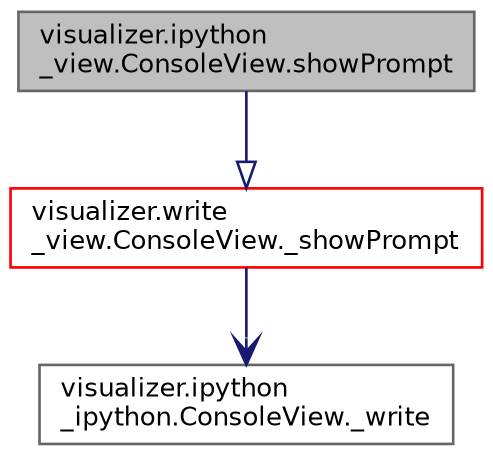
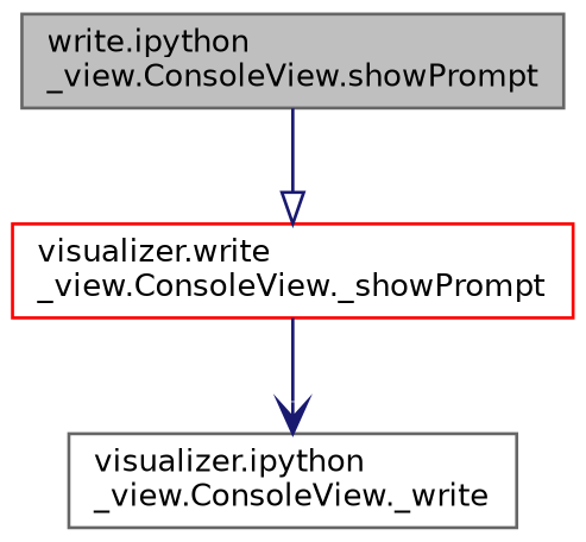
  digraph {
    rankdir=TB
    node [color=gray40 fillcolor=white fontname=Helvetica fontsize=10 shape=record style=filled]
    edge [color=midnightblue fontname=Helvetica fontsize=10 labelfontname=Helvetica labelfontsize=10 style=solid]
-   n1 [fillcolor=grey75 fontcolor=black height=0.2 label="visualizer.ipython\l_view.ConsoleView.showPrompt" width=0.4]
+   n1 [fillcolor=grey75 fontcolor=black height=0.2 label="write.ipython\l_view.ConsoleView.showPrompt" width=0.4]
    n2 [color=red height=0.2 label="visualizer.write\l_view.ConsoleView._showPrompt" width=0.4]
-   n3 [height=0.2 label="visualizer.ipython\l_ipython.ConsoleView._write" width=0.4]
+   n3 [height=0.2 label="visualizer.ipython\l_view.ConsoleView._write" width=0.4]
    n1 -> n2 [arrowhead=onormal]
    n2 -> n3 [arrowhead=vee]
  }
